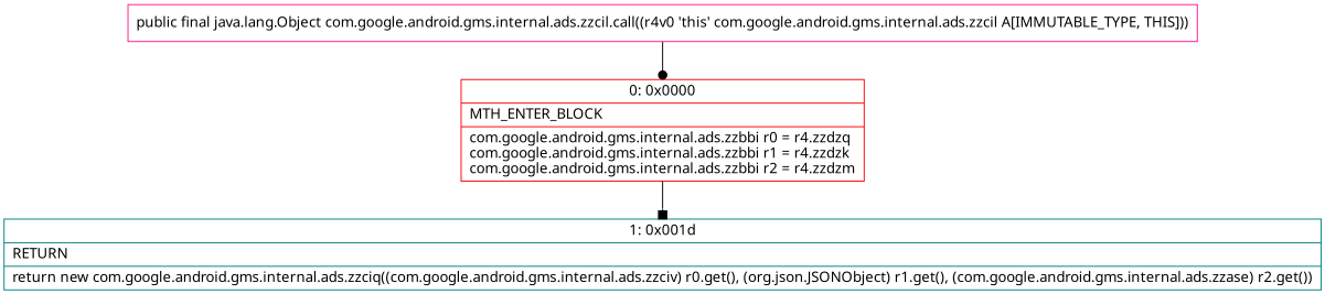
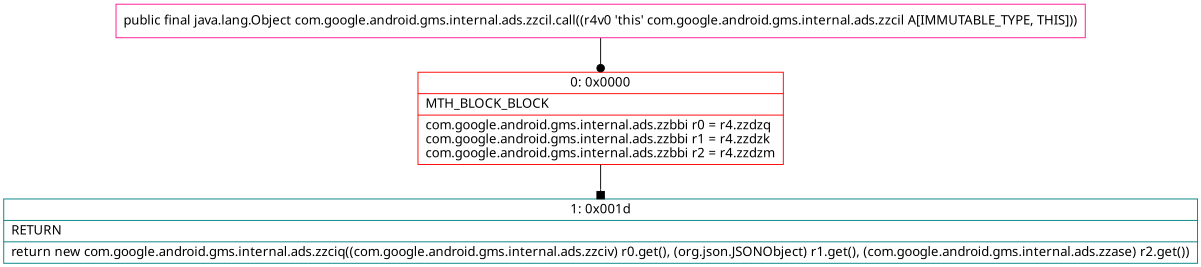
  digraph {
    fontname="Noto Sans"
    node [shape=record fontname="Noto Sans"]
    edge [fontname="Noto Sans"]
-   n1 [label="{0\:\ 0x0000|MTH_ENTER_BLOCK\l|com.google.android.gms.internal.ads.zzbbi r0 = r4.zzdzq\lcom.google.android.gms.internal.ads.zzbbi r1 = r4.zzdzk\lcom.google.android.gms.internal.ads.zzbbi r2 = r4.zzdzm\l}" color=red]
+   n1 [label="{0\:\ 0x0000|MTH_BLOCK_BLOCK\l|com.google.android.gms.internal.ads.zzbbi r0 = r4.zzdzq\lcom.google.android.gms.internal.ads.zzbbi r1 = r4.zzdzk\lcom.google.android.gms.internal.ads.zzbbi r2 = r4.zzdzm\l}" color=red]
    n2 [label="{1\:\ 0x001d|RETURN\l|return new com.google.android.gms.internal.ads.zzciq((com.google.android.gms.internal.ads.zzciv) r0.get(), (org.json.JSONObject) r1.get(), (com.google.android.gms.internal.ads.zzase) r2.get())\l}" color=teal]
    n3 [label="{public final java.lang.Object com.google.android.gms.internal.ads.zzcil.call((r4v0 'this' com.google.android.gms.internal.ads.zzcil A[IMMUTABLE_TYPE, THIS])) }" color=deeppink]
    n1 -> n2 [arrowhead=box]
    n3 -> n1 [arrowhead=dot]
  }
